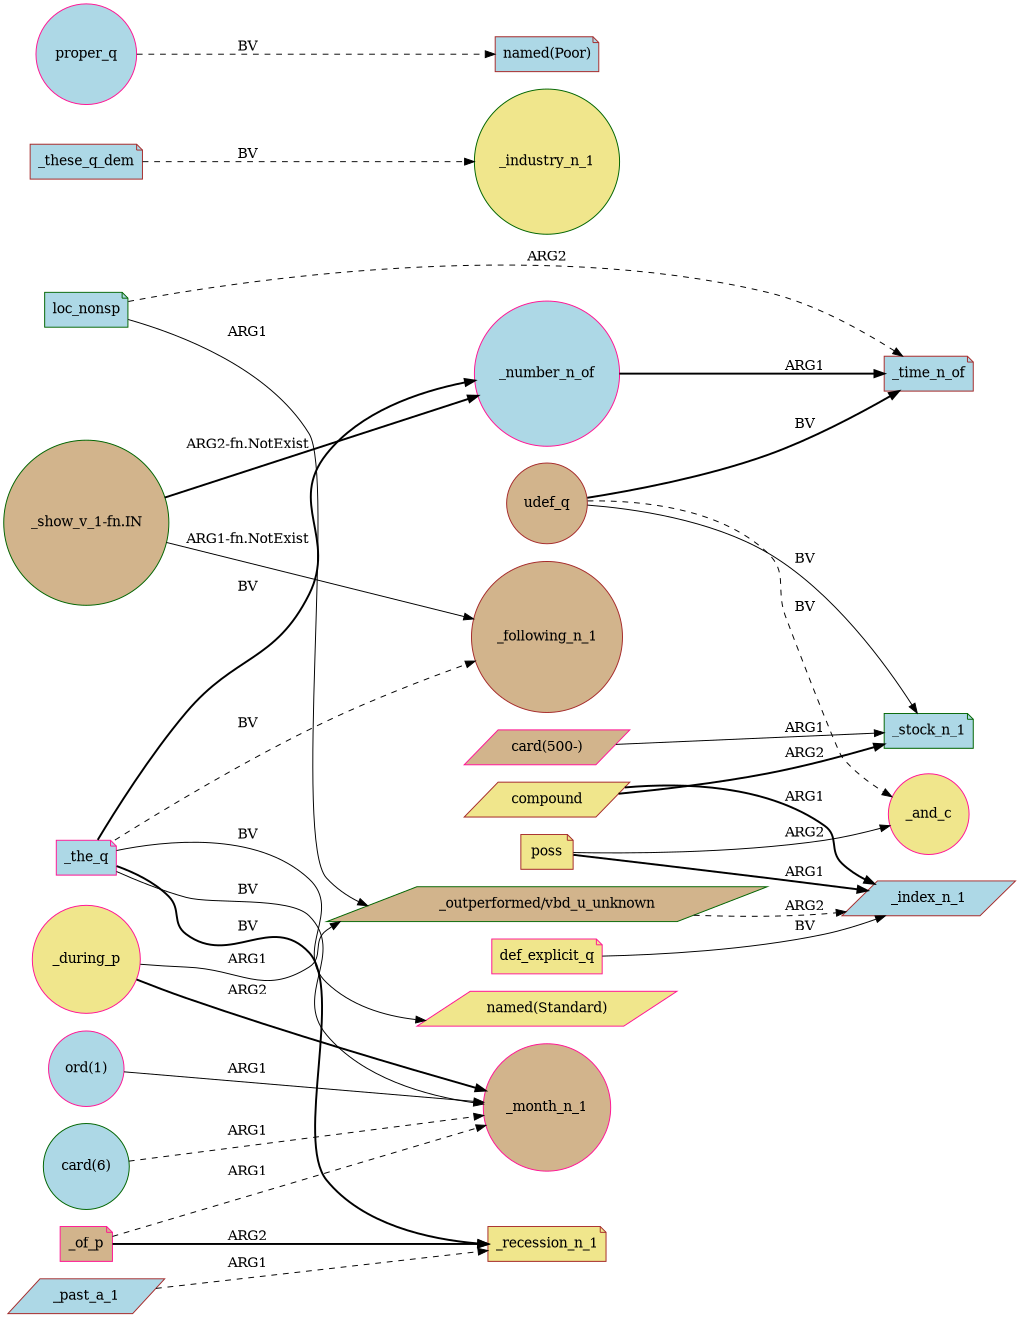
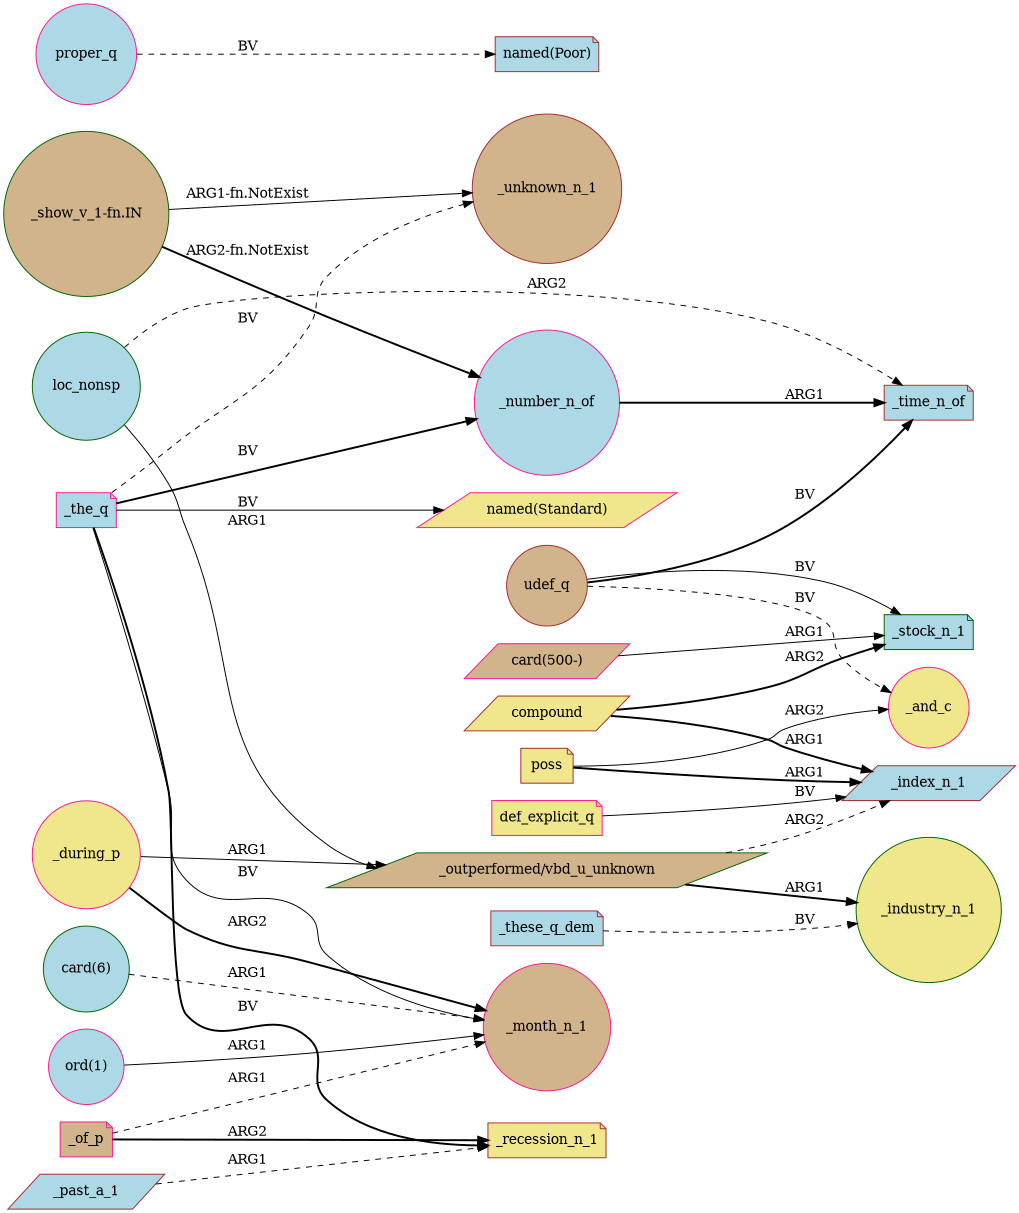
  digraph {
    rankdir=LR
    node [color=deeppink fillcolor=lightblue shape=circle style=filled]
    edge [style=bold]
    poss [color=brown fillcolor=khaki shape=note]
    _and_c [fillcolor=khaki]
    _index_n_1 [color=brown shape=parallelogram]
    _during_p [fillcolor=khaki]
    "_outperformed/vbd_u_unknown" [color=darkgreen fillcolor=tan shape=parallelogram]
    _month_n_1 [fillcolor=tan]
    _industry_n_1 [color=darkgreen fillcolor=khaki]
    def_explicit_q [fillcolor=khaki shape=note]
    _the_q [shape=note]
    _number_n_of
    _recession_n_1 [color=brown fillcolor=khaki shape=note]
    "named(Standard)" [fillcolor=khaki shape=parallelogram]
-   _following_n_1 [color=brown fillcolor=tan]
+   _following_n_1 [color=brown fillcolor=tan label=_unknown_n_1]
    _time_n_of [color=brown shape=note]
-   loc_nonsp [color=darkgreen shape=note]
+   loc_nonsp [color=darkgreen]
    _past_a_1 [color=brown shape=parallelogram]
    "card(500-)" [fillcolor=tan shape=parallelogram]
    _stock_n_1 [color=darkgreen shape=note]
    "_show_v_1-fn.IN" [color=darkgreen fillcolor=tan]
    compound [color=brown fillcolor=khaki shape=parallelogram]
    _of_p [fillcolor=tan shape=note]
    _these_q_dem [color=brown shape=note]
    udef_q [color=brown fillcolor=tan]
    "ord(1)"
    "card(6)" [color=darkgreen]
    "named(Poor)" [color=brown shape=note]
    proper_q
    poss -> _and_c [label=ARG2 style=solid]
    poss -> _index_n_1 [label=ARG1]
    _during_p -> "_outperformed/vbd_u_unknown" [label=ARG1 style=solid]
    _during_p -> _month_n_1 [label=ARG2]
    "_outperformed/vbd_u_unknown" -> _index_n_1 [label=ARG2 style=dashed]
+   "_outperformed/vbd_u_unknown" -> _industry_n_1 [label=ARG1]
    def_explicit_q -> _index_n_1 [label=BV style=solid]
    _the_q -> _month_n_1 [label=BV style=solid]
    _the_q -> _number_n_of [label=BV]
    _the_q -> _recession_n_1 [label=BV]
    _the_q -> "named(Standard)" [label=BV style=solid]
    _the_q -> _following_n_1 [label=BV style=dashed]
    _number_n_of -> _time_n_of [label=ARG1]
    loc_nonsp -> "_outperformed/vbd_u_unknown" [label=ARG1 style=solid]
    loc_nonsp -> _time_n_of [label=ARG2 style=dashed]
    _past_a_1 -> _recession_n_1 [label=ARG1 style=dashed]
    "card(500-)" -> _stock_n_1 [label=ARG1 style=solid]
    "_show_v_1-fn.IN" -> _number_n_of [label="ARG2-fn.NotExist"]
    "_show_v_1-fn.IN" -> _following_n_1 [label="ARG1-fn.NotExist" style=solid]
    compound -> _index_n_1 [label=ARG1]
    compound -> _stock_n_1 [label=ARG2]
    _of_p -> _month_n_1 [label=ARG1 style=dashed]
    _of_p -> _recession_n_1 [label=ARG2]
    _these_q_dem -> _industry_n_1 [label=BV style=dashed]
    udef_q -> _and_c [label=BV style=dashed]
    udef_q -> _time_n_of [label=BV]
    udef_q -> _stock_n_1 [label=BV style=solid]
    "ord(1)" -> _month_n_1 [label=ARG1 style=solid]
    "card(6)" -> _month_n_1 [label=ARG1 style=dashed]
    proper_q -> "named(Poor)" [label=BV style=dashed]
  }
